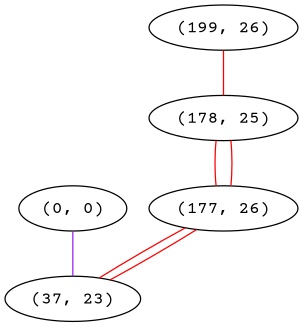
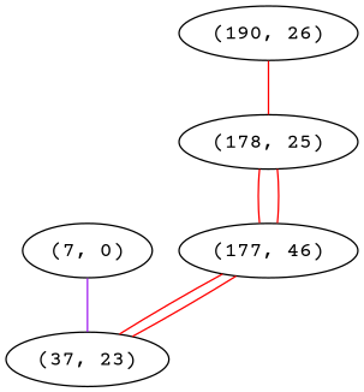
  graph {
    fontname="Courier Prime"
    node [fontname="Courier Prime"]
    edge [color=red fontname="Courier Prime" weight=1]
    n1 [label="(178, 25)"]
-   "(190, 26)" [label="(199, 26)"]
-   "(177, 26)"
+   "(190, 26)"
+   "(177, 26)" [label="(177, 46)"]
    "(37, 23)"
-   "(0, 0)"
+   "(0, 0)" [label="(7, 0)"]
    n1 -- "(177, 26)"
    n1 -- "(177, 26)"
    "(190, 26)" -- n1
    "(177, 26)" -- "(37, 23)"
    "(177, 26)" -- "(37, 23)"
    "(0, 0)" -- "(37, 23)" [color=purple weight=4]
  }
